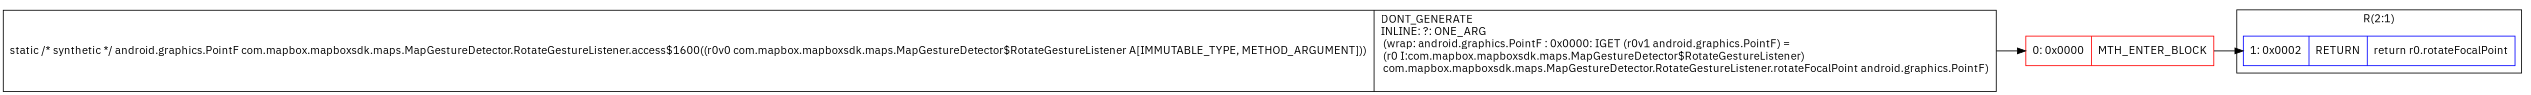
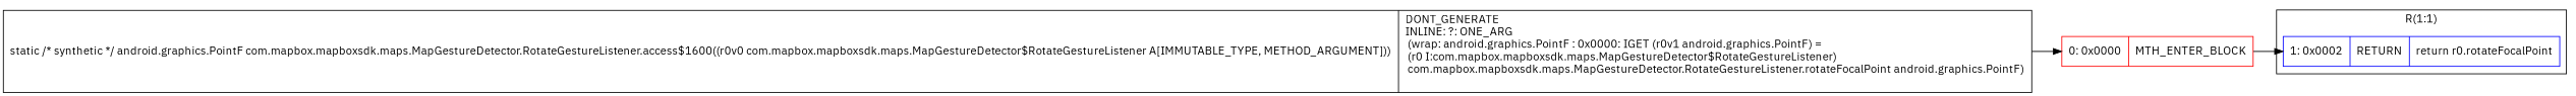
  digraph {
    rankdir=LR
    fontname="IBM Plex Sans"
    node [shape=record fontname="IBM Plex Sans"]
    edge [fontname="IBM Plex Sans"]
    n1 [color=blue label="{1\:\ 0x0002|RETURN\l|return r0.rotateFocalPoint\l}"]
    n2 [color=red label="{0\:\ 0x0000|MTH_ENTER_BLOCK\l}"]
    n3 [label="{static \/* synthetic *\/ android.graphics.PointF com.mapbox.mapboxsdk.maps.MapGestureDetector.RotateGestureListener.access$1600((r0v0 com.mapbox.mapboxsdk.maps.MapGestureDetector$RotateGestureListener A[IMMUTABLE_TYPE, METHOD_ARGUMENT]))  | DONT_GENERATE\lINLINE: ?: ONE_ARG  \l  (wrap: android.graphics.PointF : 0x0000: IGET  (r0v1 android.graphics.PointF) = \l  (r0 I:com.mapbox.mapboxsdk.maps.MapGestureDetector$RotateGestureListener)\l com.mapbox.mapboxsdk.maps.MapGestureDetector.RotateGestureListener.rotateFocalPoint android.graphics.PointF)\l\l}"]
    subgraph cluster_1 {
-     label="R(2:1)"
+     label="R(1:1)"
      n1
    }
    n2 -> n1
    n3 -> n2
  }
